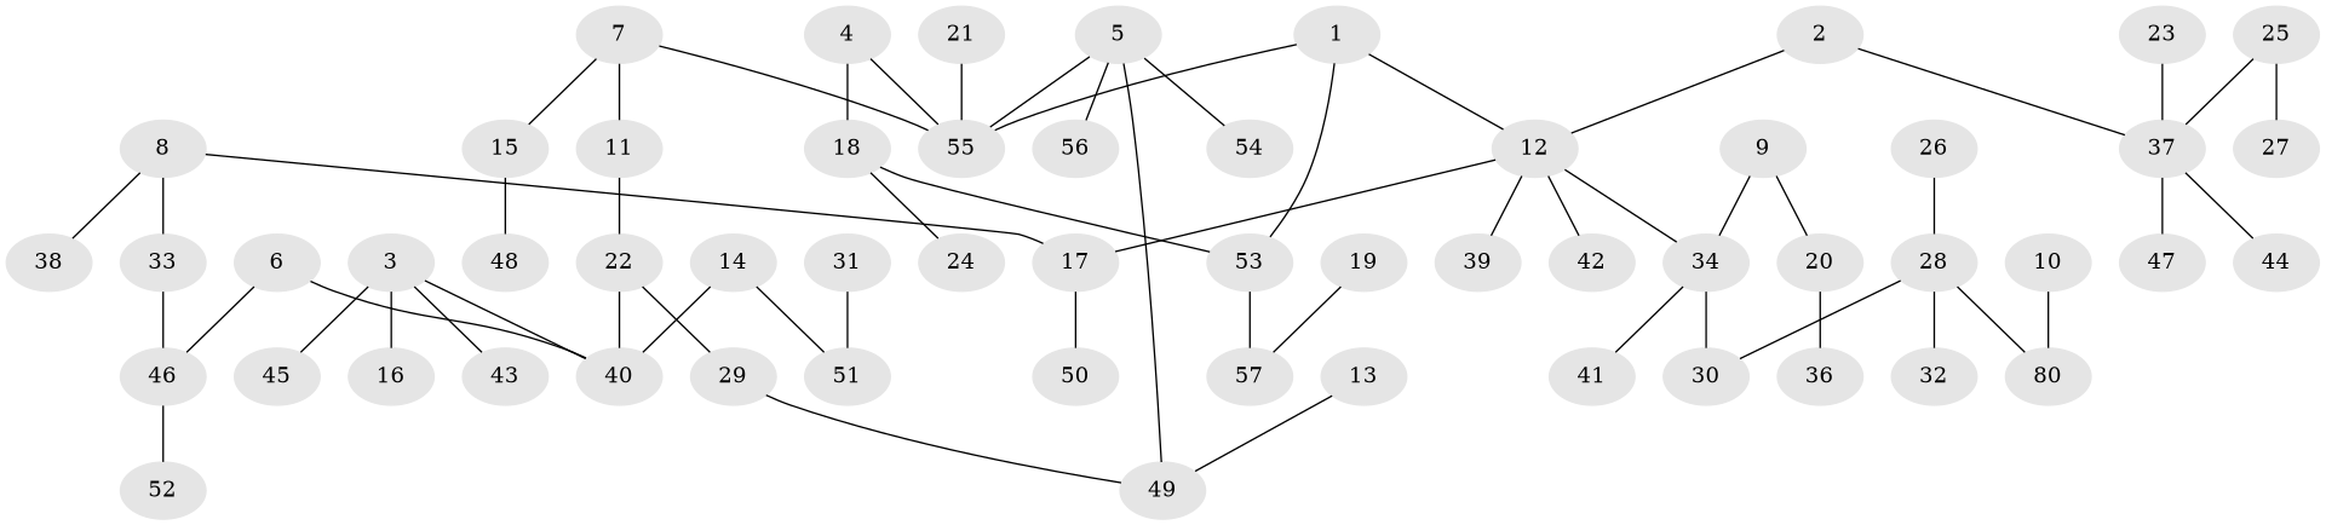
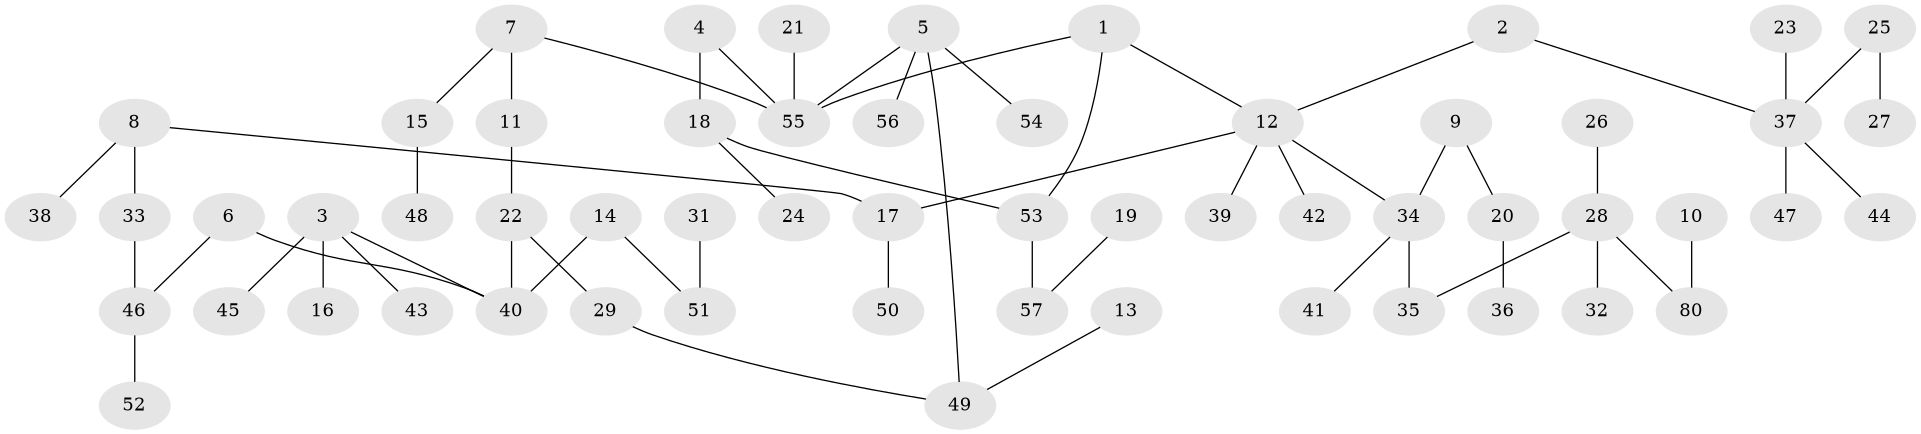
  graph {
    node [color=gray90 style=filled]
    edge [weight=1.0]
    1
    12
    53
    55
    17
    34
    39
    42
    57
    2
    37
    44
    47
    3
    16
    40
    43
    45
    4
    18
    24
    5
    49
    54
    56
    6
    46
    52
    7
    11
    15
    22
    48
    8
    33
    38
    50
    9
    20
    36
-   35 [label=30]
+   35
    41
    n43 [label=80]
    10
    29
    13
    14
    51
    19
    21
    23
    25
    27
    26
    28
    32
    31
    1 -- 12
    1 -- 53
    1 -- 55
    12 -- 17
    12 -- 34
    12 -- 39
    12 -- 42
    53 -- 57
    17 -- 50
    34 -- 35
    34 -- 41
    2 -- 12
    2 -- 37
    37 -- 44
    37 -- 47
    3 -- 16
    3 -- 40
    3 -- 43
    3 -- 45
    4 -- 55
    4 -- 18
    18 -- 53
    18 -- 24
    5 -- 55
    5 -- 49
    5 -- 54
    5 -- 56
    6 -- 40
    6 -- 46
    46 -- 52
    7 -- 55
    7 -- 11
    7 -- 15
    11 -- 22
    15 -- 48
    22 -- 40
    22 -- 29
    8 -- 17
    8 -- 33
    8 -- 38
    33 -- 46
    9 -- 34
    9 -- 20
    20 -- 36
    10 -- n43
    29 -- 49
    13 -- 49
    14 -- 40
    14 -- 51
    19 -- 57
    21 -- 55
    23 -- 37
    25 -- 37
    25 -- 27
    26 -- 28
    28 -- 35
    28 -- n43
    28 -- 32
    31 -- 51
  }
